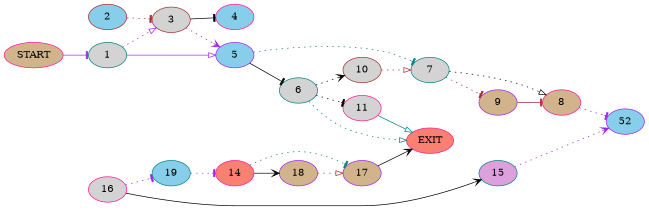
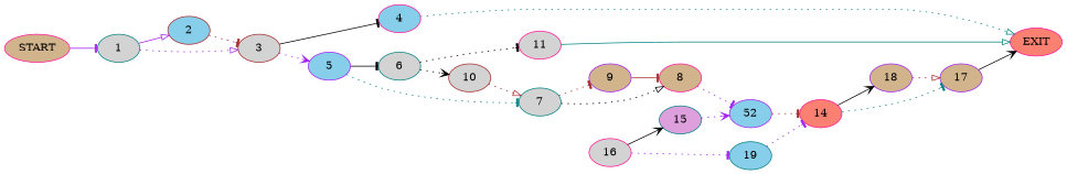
  digraph {
    rankdir=LR
    node [color=deeppink fillcolor=lightgrey style=filled]
    edge [arrowhead=tee color=purple style=dotted]
    n1 [fillcolor=tan label=START]
    1 [color=teal]
    2 [color=brown fillcolor=skyblue]
    3 [color=brown]
    n5 [fillcolor=salmon label=EXIT]
    4 [fillcolor=skyblue]
    5 [color=purple fillcolor=skyblue]
    6 [color=teal]
    7 [color=teal]
    10 [color=brown]
    11
    8 [fillcolor=tan]
    9 [color=purple fillcolor=tan]
    n14 [color=purple fillcolor=skyblue label=52]
    14 [fillcolor=salmon]
    17 [color=purple fillcolor=tan]
    18 [color=purple fillcolor=tan]
    15 [color=teal fillcolor=plum]
    16
    19 [color=teal fillcolor=skyblue]
    n1 -> 1 [style=solid]
-   1 -> 5 [arrowhead=onormal style=solid]
+   1 -> 2 [arrowhead=onormal style=solid]
    1 -> 3 [arrowhead=onormal]
    2 -> 3 [color=brown]
    3 -> 4 [color=black style=solid]
    3 -> 5 [arrowhead=vee]
-   6 -> n5 [arrowhead=onormal color=teal]
+   4 -> n5 [arrowhead=onormal color=teal]
    5 -> 6 [color=black style=solid]
    5 -> 7 [color=teal]
    6 -> 10 [arrowhead=vee color=black]
    6 -> 11 [color=black]
    7 -> 8 [arrowhead=onormal color=black]
    7 -> 9 [color=brown]
    10 -> 7 [arrowhead=onormal color=brown]
    11 -> n5 [arrowhead=onormal color=teal style=solid]
    8 -> n14
    9 -> 8 [color=brown style=solid]
+   n14 -> 14 [color=brown]
    14 -> 17 [color=teal]
    14 -> 18 [arrowhead=vee color=black style=solid]
    17 -> n5 [arrowhead=vee color=black style=solid]
    18 -> 17 [arrowhead=onormal color=brown]
    15 -> n14 [arrowhead=vee]
    16 -> 15 [arrowhead=vee color=black style=solid]
    16 -> 19
    19 -> 14
  }
